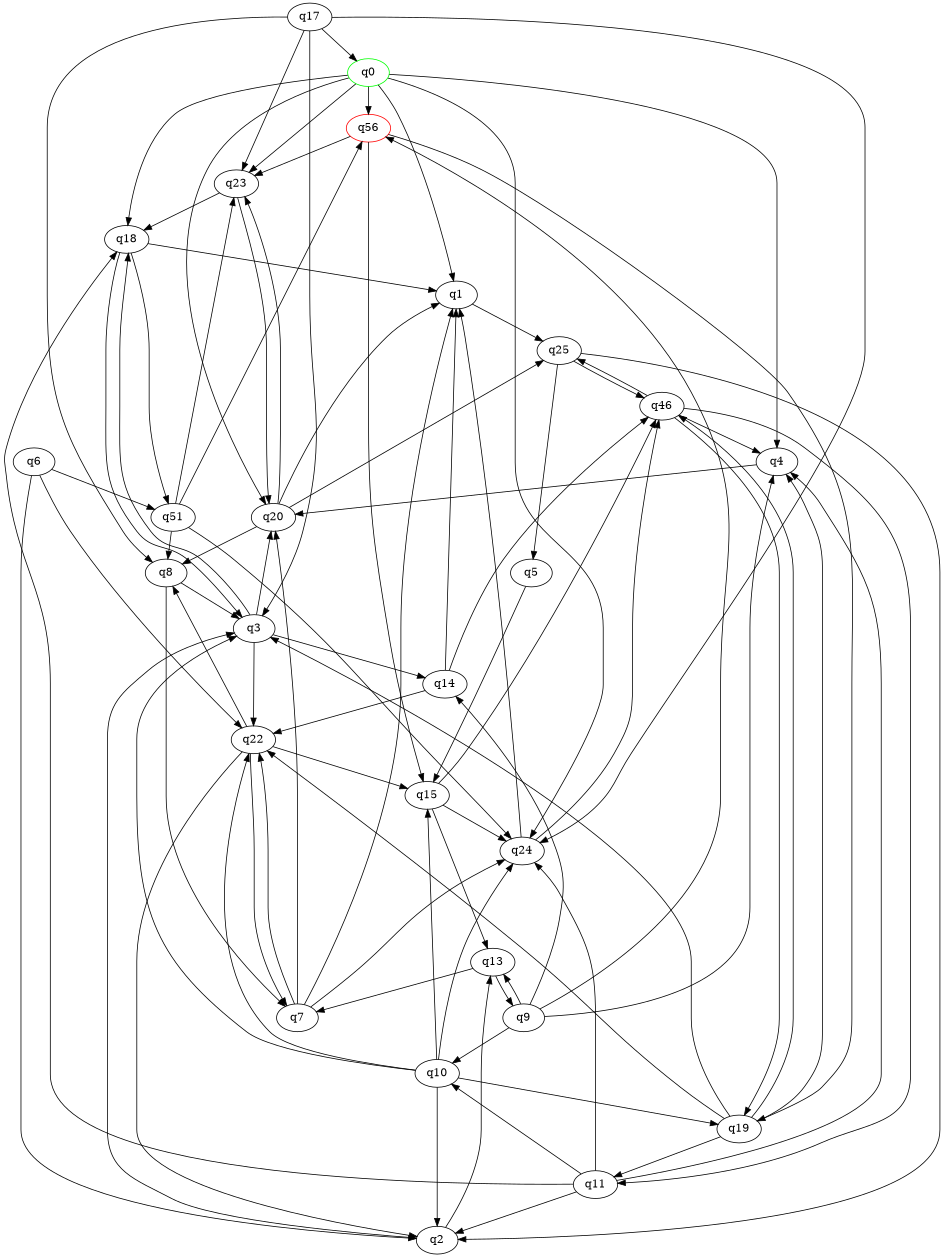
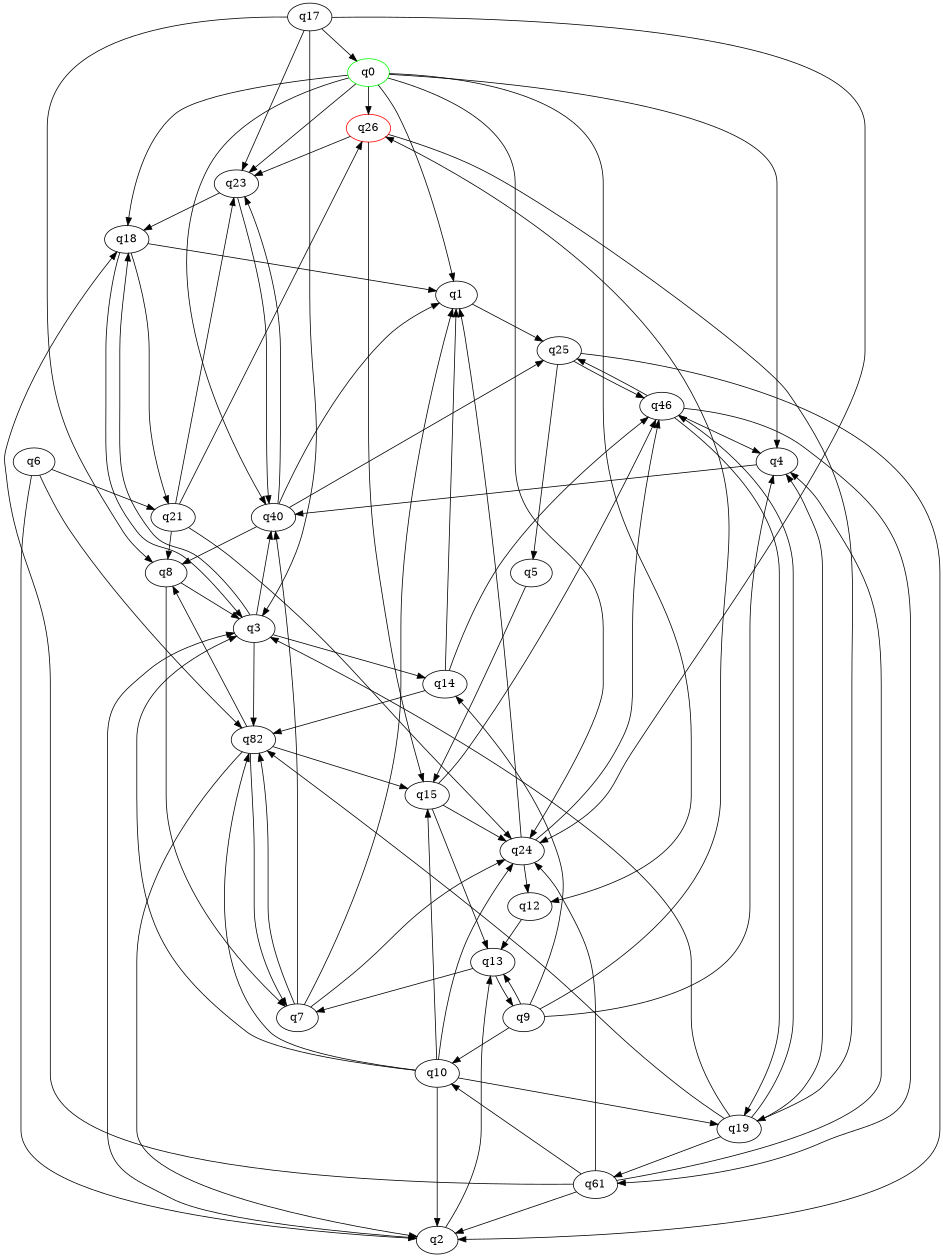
  digraph {
    q0 [color=green initial=1]
-   q26 [color=red final=1 label=q56]
+   q26 [color=red final=1]
    q1
    q4
+   q12
    q18
-   q20
+   q20 [label=q40]
    q23
    q24
    q15
    q19
    q25
    q13
    q3
-   q21 [label=q51]
+   q21
    q8
    n17 [label=q46]
-   q22
-   q11
+   q22 [label=q82]
+   q11 [label=q61]
    q2
    q5
    q7
    q9
    q14
    q10
    q6
    q17
    q0 -> q26
    q0 -> q1
    q0 -> q4
+   q0 -> q12
    q0 -> q18
    q0 -> q20
    q0 -> q23
    q0 -> q24
    q26 -> q23
    q26 -> q15
    q26 -> q19
    q1 -> q25
    q4 -> q20
+   q12 -> q13
    q18 -> q1
    q18 -> q3
    q18 -> q21
    q20 -> q1
    q20 -> q23
    q20 -> q25
    q20 -> q8
    q23 -> q18
    q23 -> q20
    q24 -> q1
+   q24 -> q12
    q24 -> n17
    q15 -> q24
    q15 -> q13
    q15 -> n17
    q19 -> q4
    q19 -> q3
    q19 -> n17
    q19 -> q22
    q19 -> q11
    q25 -> n17
    q25 -> q2
    q25 -> q5
    q13 -> q7
    q13 -> q9
    q3 -> q18
    q3 -> q20
    q3 -> q22
    q3 -> q14
    q21 -> q26
    q21 -> q23
    q21 -> q24
    q21 -> q8
    q8 -> q3
    q8 -> q7
    n17 -> q4
    n17 -> q19
    n17 -> q25
    n17 -> q11
    q22 -> q15
    q22 -> q8
    q22 -> q2
    q22 -> q7
    q11 -> q4
    q11 -> q18
    q11 -> q24
    q11 -> q2
    q11 -> q10
    q2 -> q13
    q2 -> q3
    q5 -> q15
    q7 -> q1
    q7 -> q20
    q7 -> q24
    q7 -> q22
    q9 -> q26
    q9 -> q4
    q9 -> q13
    q9 -> q14
    q9 -> q10
    q14 -> q1
    q14 -> n17
    q14 -> q22
    q10 -> q24
    q10 -> q15
    q10 -> q19
    q10 -> q3
    q10 -> q22
    q10 -> q2
    q6 -> q21
    q6 -> q22
    q6 -> q2
    q17 -> q0
    q17 -> q23
    q17 -> q24
    q17 -> q3
    q17 -> q8
  }
